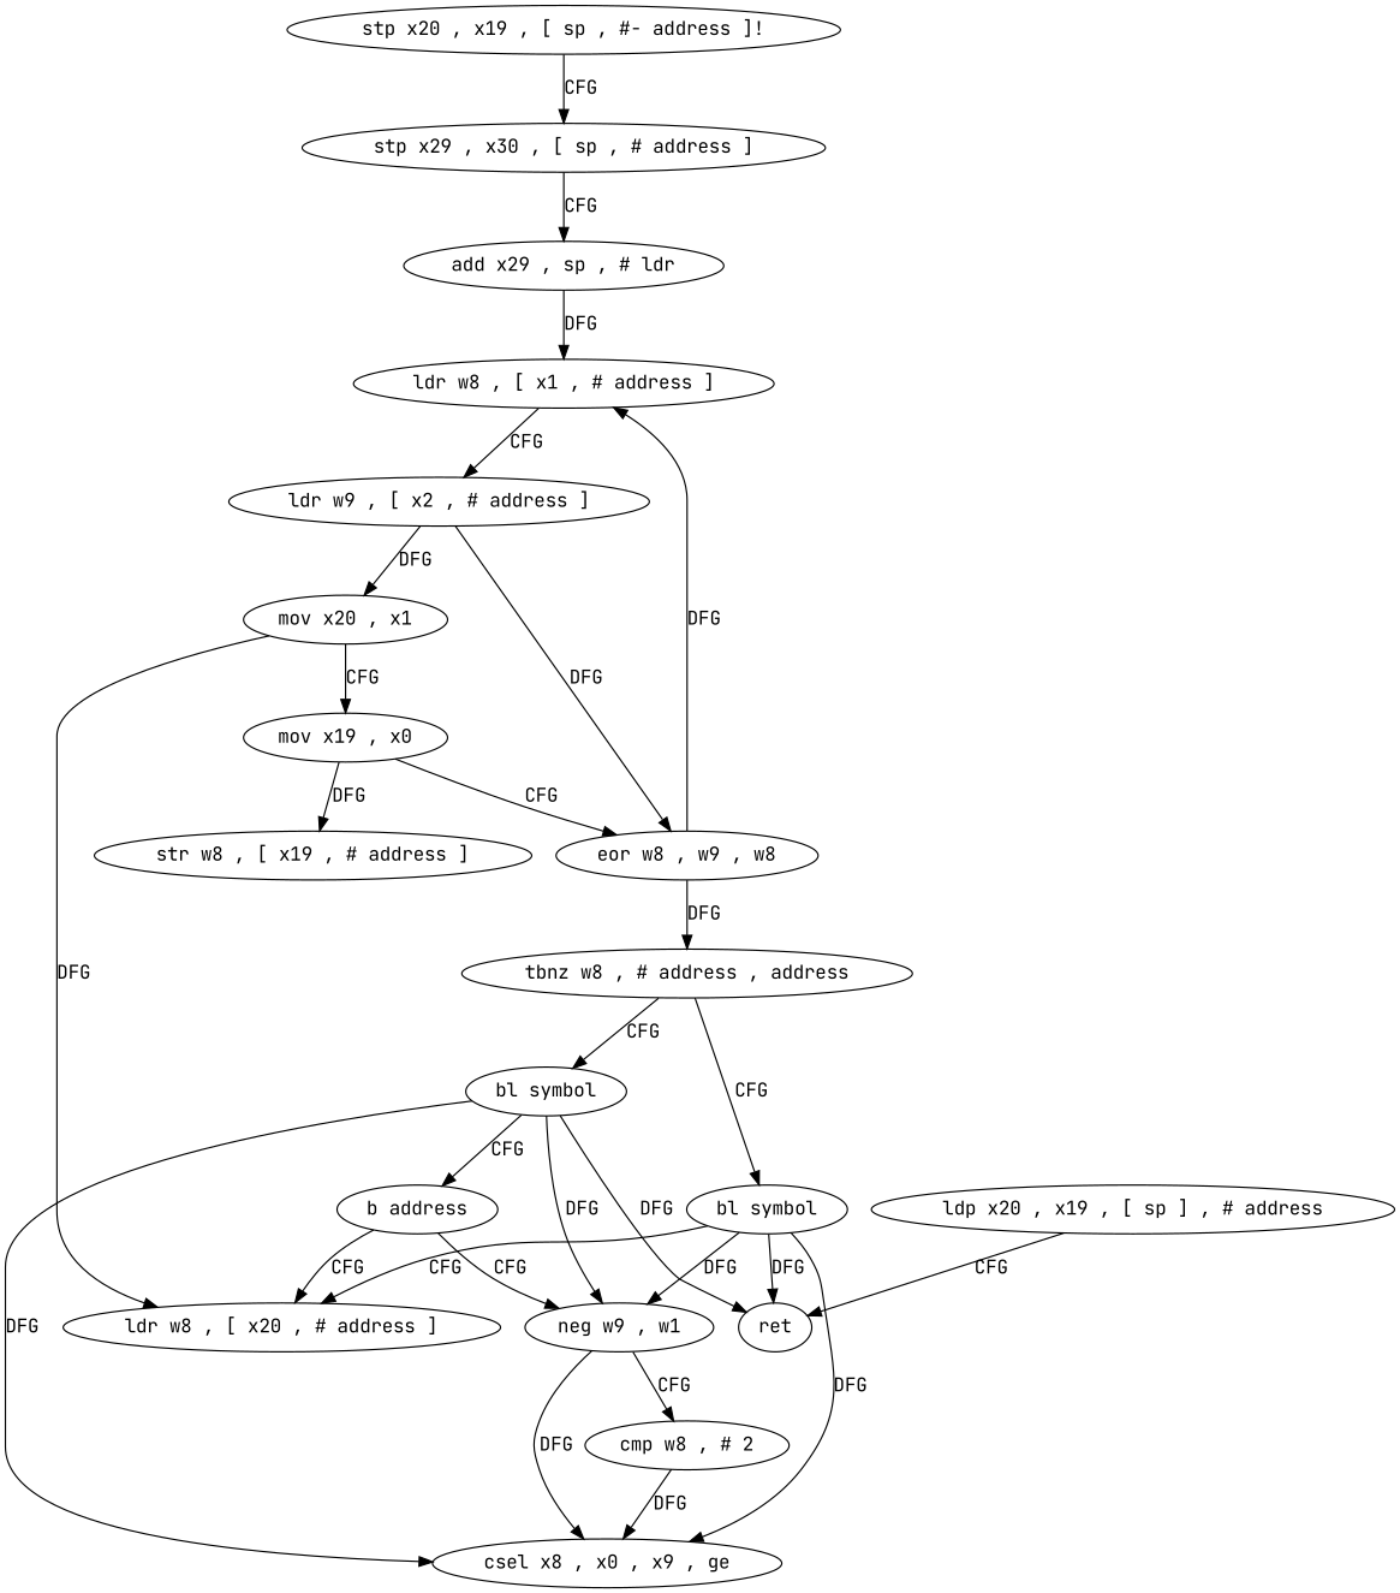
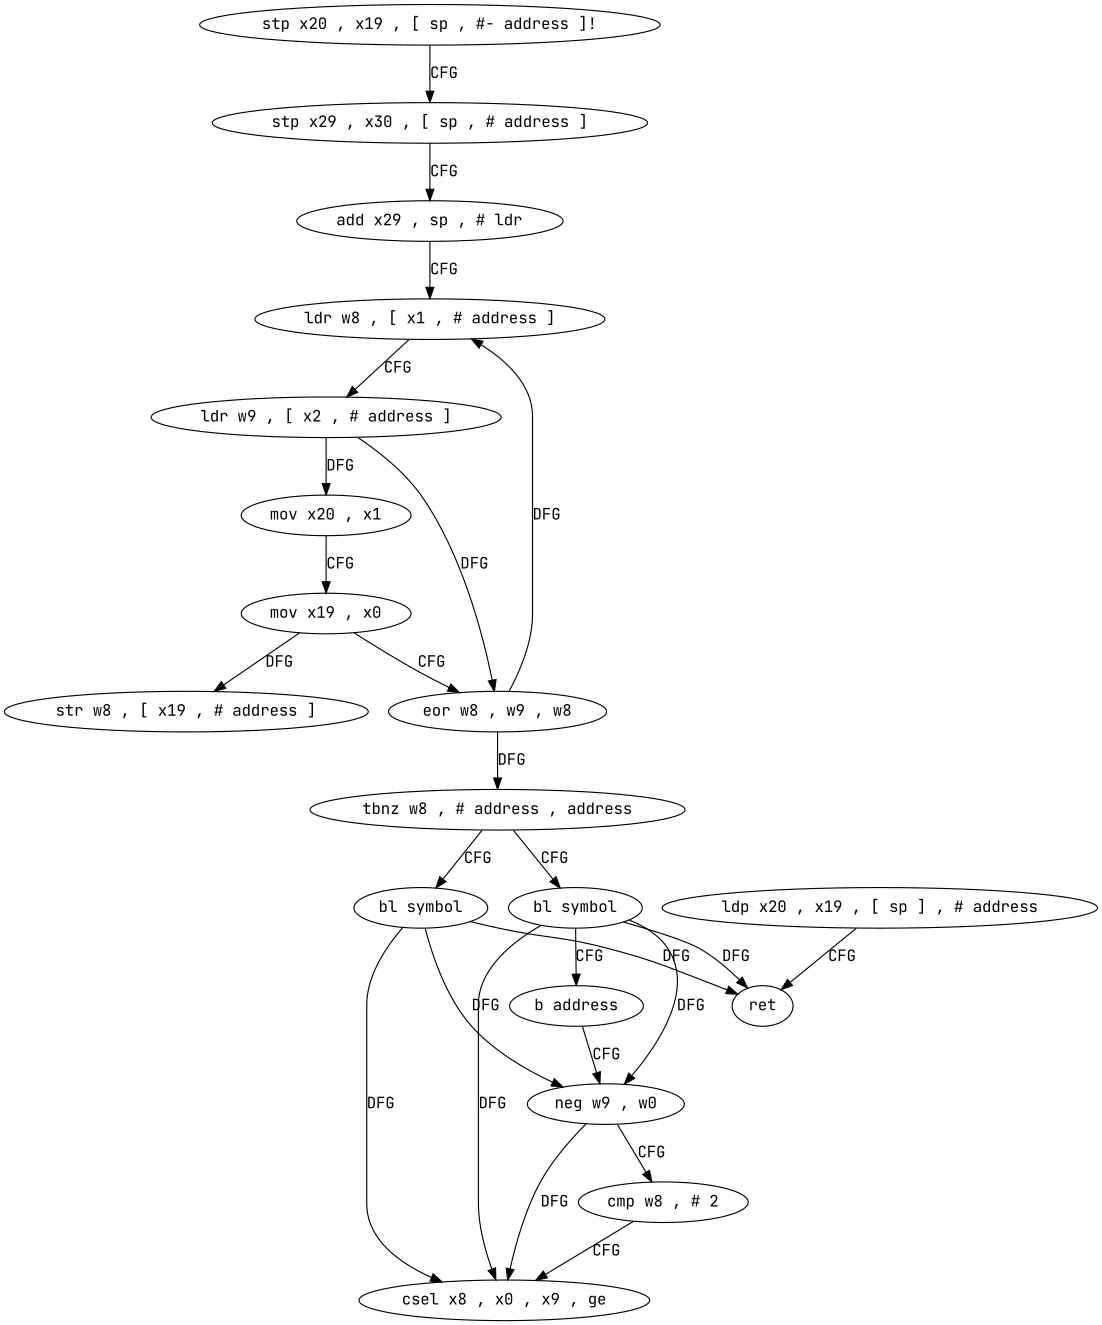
  digraph {
    fontname="JetBrains Mono"
    node [fontname="JetBrains Mono"]
    edge [fontname="JetBrains Mono"]
    n1 [label="stp x20 , x19 , [ sp , #- address ]!"]
    n2 [label="stp x29 , x30 , [ sp , # address ]"]
    n3 [label="add x29 , sp , # ldr"]
    n4 [label="ldr w8 , [ x1 , # address ]"]
    n5 [label="ldr w9 , [ x2 , # address ]"]
    n6 [label="eor w8 , w9 , w8"]
    n7 [label="mov x20 , x1"]
    n8 [label="tbnz w8 , # address , address"]
    n9 [label="mov x19 , x0"]
-   n10 [label="ldr w8 , [ x20 , # address ]"]
    n11 [label="str w8 , [ x19 , # address ]"]
    n12 [label="bl symbol"]
    n13 [label="bl symbol"]
-   n14 [label="neg w9 , w1"]
+   n14 [label="neg w9 , w0"]
    n15 [label="csel x8 , x0 , x9 , ge"]
    n16 [label=ret]
    n17 [label="b address"]
    n18 [label="cmp w8 , # 2"]
    n19 [label="ldp x20 , x19 , [ sp ] , # address"]
    n1 -> n2 [label=CFG]
    n2 -> n3 [label=CFG]
-   n3 -> n4 [label=DFG]
+   n3 -> n4 [label=CFG]
    n4 -> n5 [label=CFG]
    n5 -> n6 [label=DFG]
    n5 -> n7 [label=DFG]
    n6 -> n4 [label=DFG]
    n6 -> n8 [label=DFG]
    n7 -> n9 [label=CFG]
-   n7 -> n10 [label=DFG]
    n8 -> n12 [label=CFG]
    n8 -> n13 [label=CFG]
    n9 -> n6 [label=CFG]
    n9 -> n11 [label=DFG]
-   n12 -> n10 [label=CFG]
    n12 -> n14 [label=DFG]
    n12 -> n15 [label=DFG]
    n12 -> n16 [label=DFG]
    n13 -> n14 [label=DFG]
    n13 -> n15 [label=DFG]
    n13 -> n16 [label=DFG]
    n13 -> n17 [label=CFG]
    n14 -> n15 [label=DFG]
    n14 -> n18 [label=CFG]
-   n17 -> n10 [label=CFG]
    n17 -> n14 [label=CFG]
-   n18 -> n15 [label=DFG]
+   n18 -> n15 [label=CFG]
    n19 -> n16 [label=CFG]
  }
